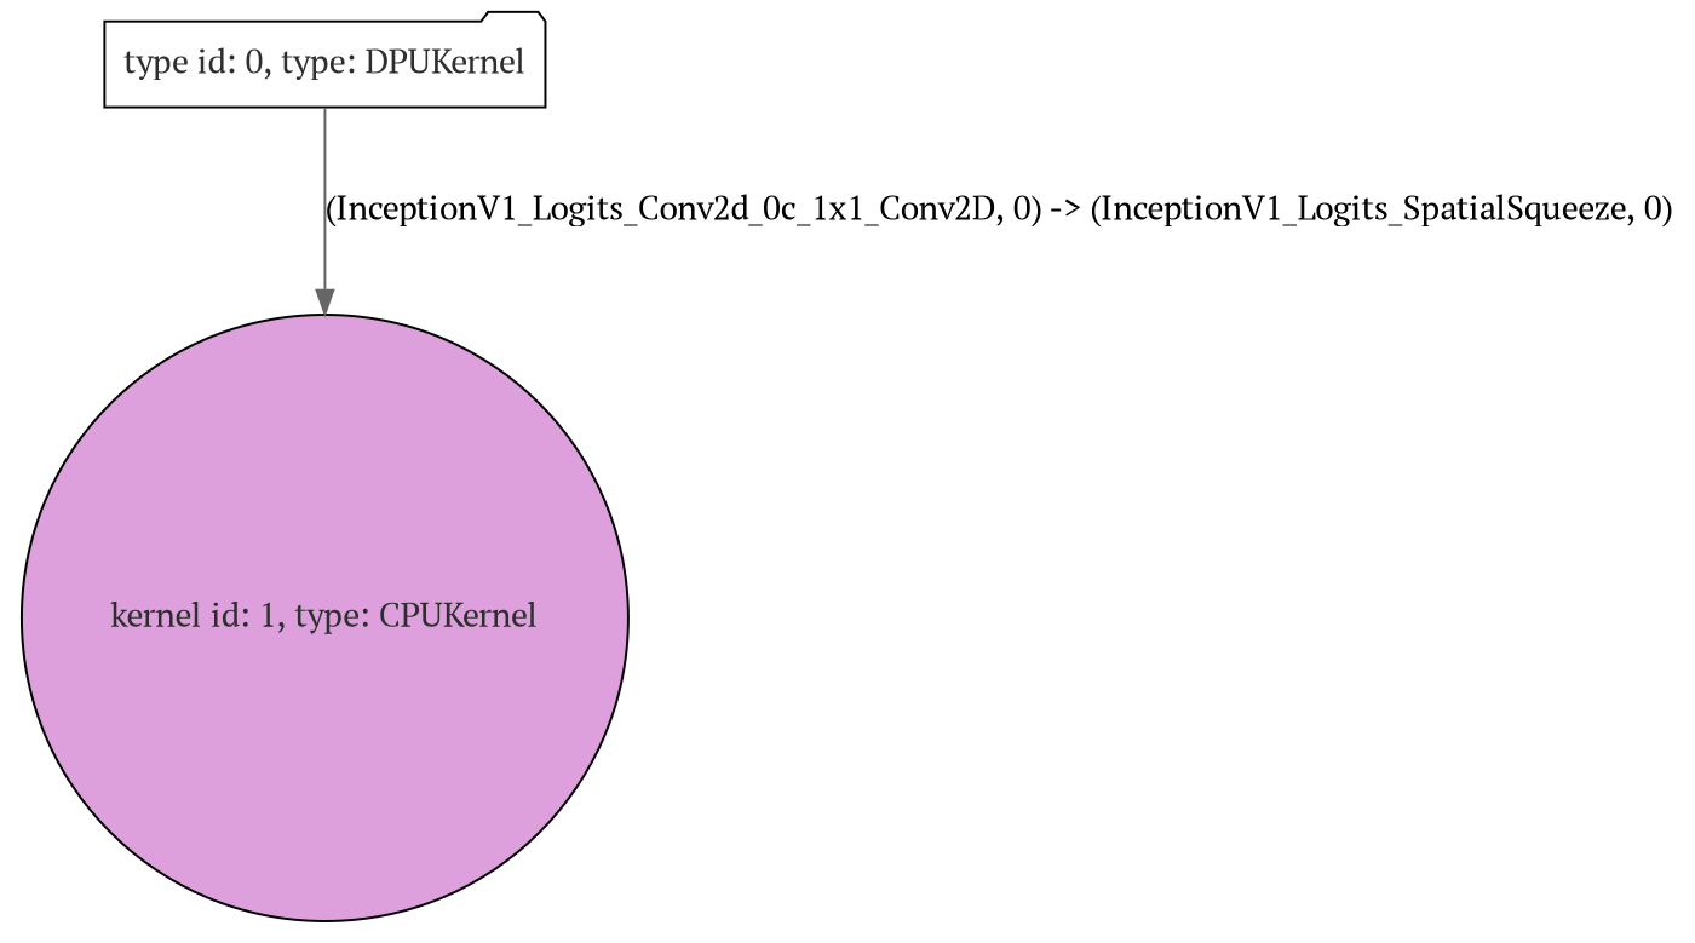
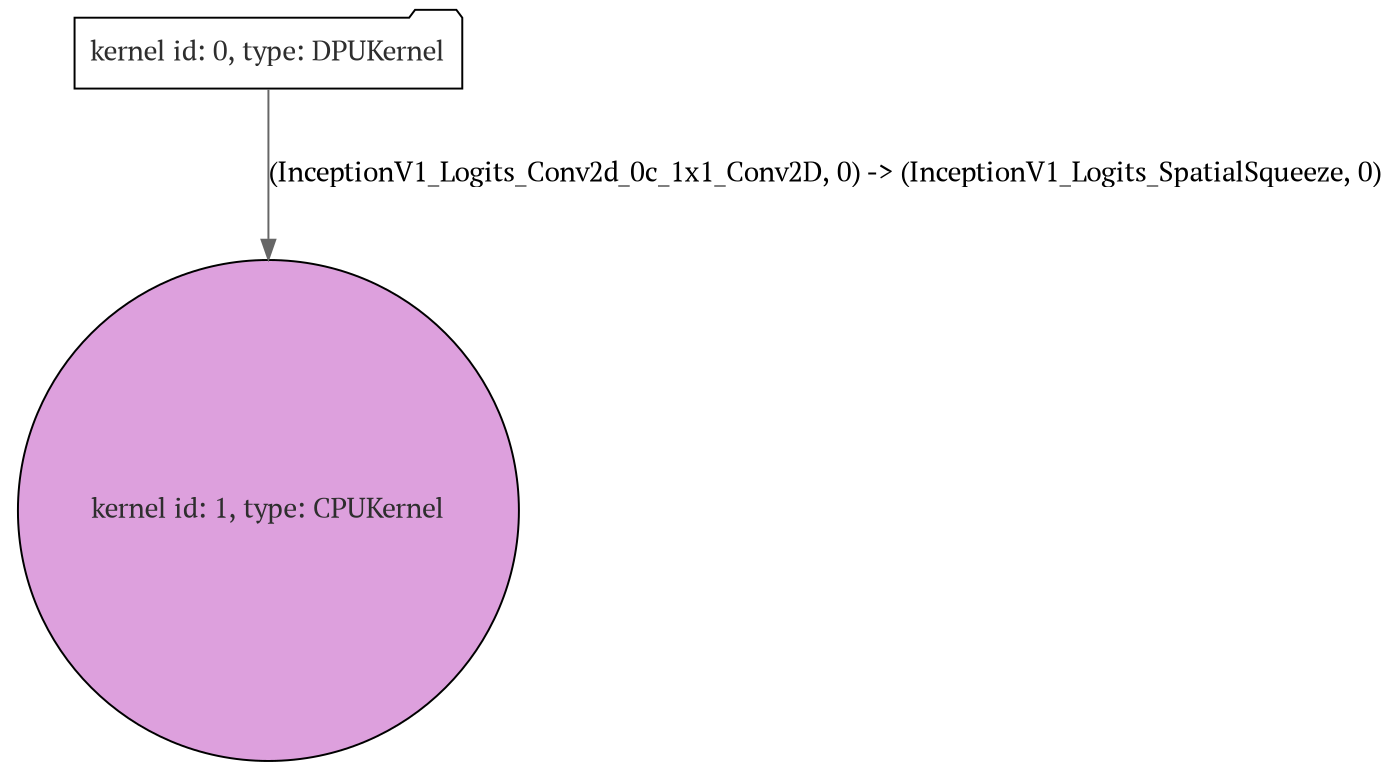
  digraph {
    ordering=out
    ranksep=1
    fontname="PT Serif"
    node [bgcolor=oldlace fontcolor=gray18 style=filled fontname="PT Serif"]
-   n1 [fillcolor=white label="type id: 0, type: DPUKernel" shape=folder]
+   n1 [fillcolor=white label="kernel id: 0, type: DPUKernel" shape=folder]
    n2 [fillcolor=plum label="kernel id: 1, type: CPUKernel" shape=circle]
    n1 -> n2 [label="(InceptionV1_Logits_Conv2d_0c_1x1_Conv2D, 0) -> (InceptionV1_Logits_SpatialSqueeze, 0)" color=gray40 fontname="PT Serif"]
  }
